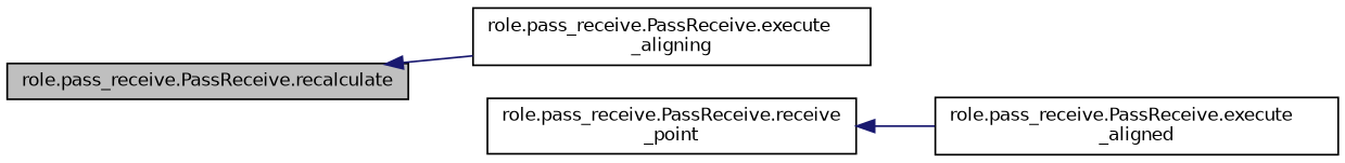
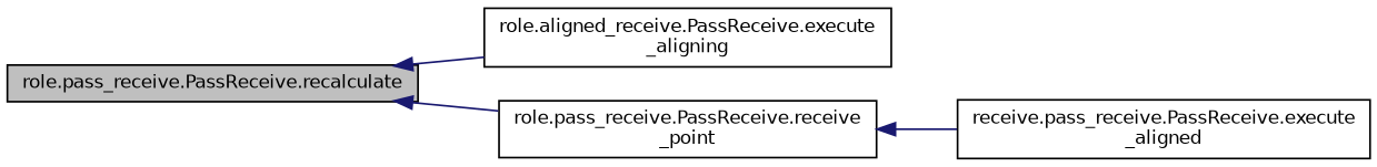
  digraph {
    rankdir=LR
    node [color=black fillcolor=white fontname=Helvetica fontsize=10 shape=record style=filled]
    edge [color=midnightblue dir=back fontname=Helvetica fontsize=10 labelfontname=Helvetica labelfontsize=10 style=solid]
    n1 [fillcolor=grey75 fontcolor=black height=0.2 label="role.pass_receive.PassReceive.recalculate" width=0.4]
-   n2 [height=0.2 label="role.pass_receive.PassReceive.execute\l_aligning" width=0.4]
+   n2 [height=0.2 label="role.aligned_receive.PassReceive.execute\l_aligning" width=0.4]
    n3 [height=0.2 label="role.pass_receive.PassReceive.receive\l_point" width=0.4]
-   n4 [height=0.2 label="role.pass_receive.PassReceive.execute\l_aligned" width=0.4]
+   n4 [height=0.2 label="receive.pass_receive.PassReceive.execute\l_aligned" width=0.4]
    n1 -> n2
+   n1 -> n3
    n3 -> n4
  }
